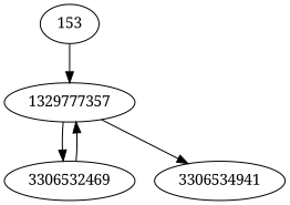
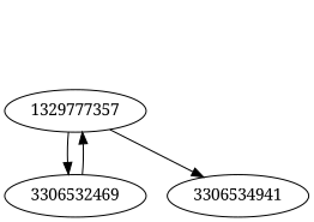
  strict digraph {
    fontname="Noto Serif"
    node [fontname="Noto Serif"]
    edge [fontname="Noto Serif"]
    n1 [label=1329777357]
-   153
    n3 [label=3306532469]
    3306534941
    n1 -> n3
    n1 -> 3306534941
-   153 -> n1
    n3 -> n1
  }
